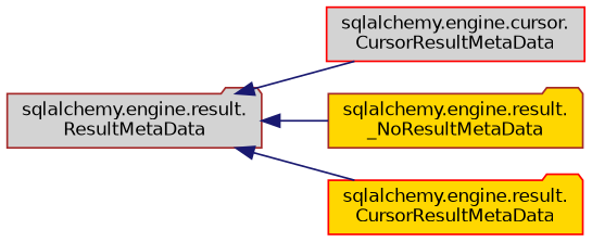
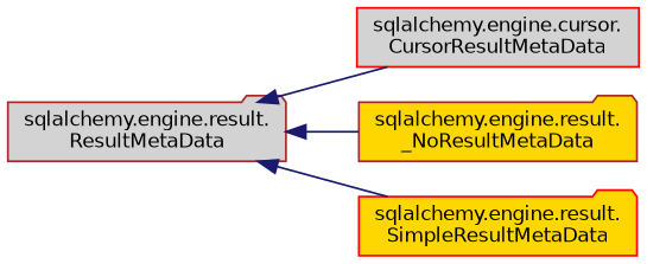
  digraph {
    rankdir=LR
    node [color=brown fillcolor=lightgrey fontname=Helvetica fontsize=10 shape=folder style=filled]
    edge [color=midnightblue dir=back fontname=Helvetica fontsize=10 labelfontname=Helvetica labelfontsize=10 style=solid]
    n1 [height=0.2 label="sqlalchemy.engine.result.\lResultMetaData" width=0.4]
    n2 [color=red height=0.2 label="sqlalchemy.engine.cursor.\lCursorResultMetaData" shape=box width=0.4]
    n3 [fillcolor=gold height=0.2 label="sqlalchemy.engine.result.\l_NoResultMetaData" width=0.4]
-   n4 [color=red fillcolor=gold height=0.2 label="sqlalchemy.engine.result.\lCursorResultMetaData" width=0.4]
+   n4 [color=red fillcolor=gold height=0.2 label="sqlalchemy.engine.result.\lSimpleResultMetaData" width=0.4]
    n1 -> n2
    n1 -> n3
    n1 -> n4
  }
